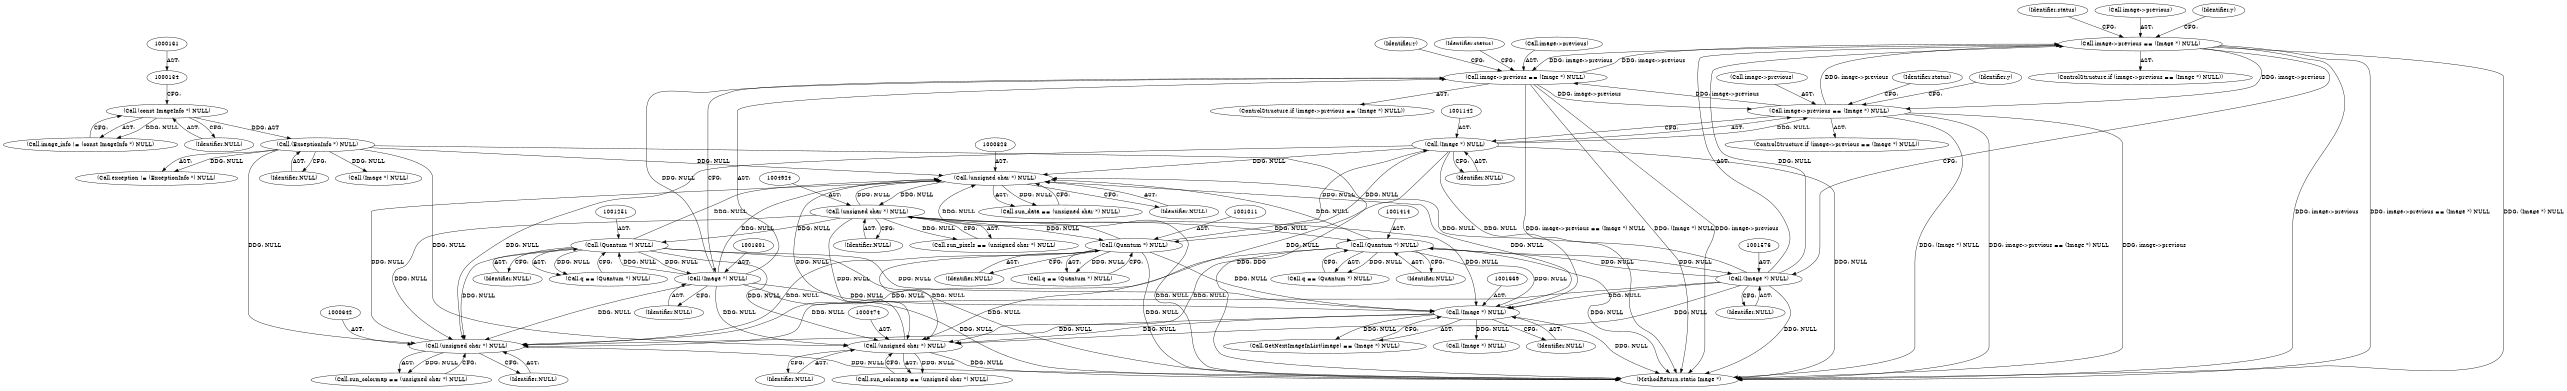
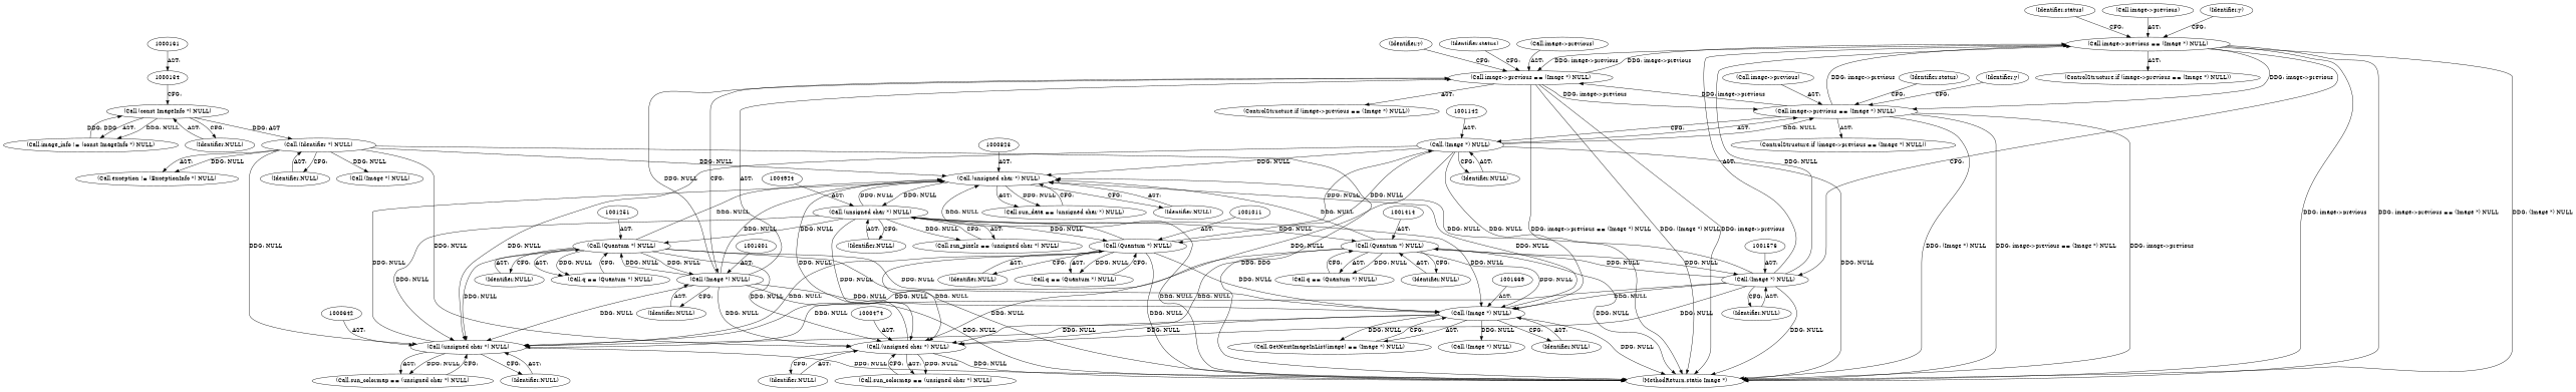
  digraph {
    n1 [label="(Call,image->previous == (Image *) NULL)"]
    n2 [label="(Call,image->previous == (Image *) NULL)"]
    n3 [label="(Call,image->previous == (Image *) NULL)"]
    n4 [label="(Call,(Image *) NULL)"]
    n5 [label="(MethodReturn,static Image *)"]
    n6 [label="(ControlStructure,if (image->previous == (Image *) NULL))"]
    n7 [label="(Call,(Image *) NULL)"]
    n8 [label="(ControlStructure,if (image->previous == (Image *) NULL))"]
    n9 [label="(Call,(Image *) NULL)"]
    n10 [label="(ControlStructure,if (image->previous == (Image *) NULL))"]
    n11 [label="(Call,(Quantum *) NULL)"]
    n12 [label="(Call,(unsigned char *) NULL)"]
    n13 [label="(Call,(unsigned char *) NULL)"]
    n14 [label="(Call,(Image *) NULL)"]
    n15 [label="(Call,(unsigned char *) NULL)"]
    n16 [label="(Identifier,NULL)"]
    n17 [label="(Call,(Quantum *) NULL)"]
    n18 [label="(Identifier,NULL)"]
    n19 [label="(Call,(Quantum *) NULL)"]
    n20 [label="(Identifier,NULL)"]
    n21 [label="(Identifier,NULL)"]
    n22 [label="(Call,q == (Quantum *) NULL)"]
    n23 [label="(Call,(unsigned char *) NULL)"]
    n24 [label="(Call,sun_data == (unsigned char *) NULL)"]
    n25 [label="(Identifier,NULL)"]
    n26 [label="(Identifier,NULL)"]
    n27 [label="(Call,sun_colormap == (unsigned char *) NULL)"]
    n28 [label="(Call,GetNextImageInList(image) == (Image *) NULL)"]
    n29 [label="(Call,(Image *) NULL)"]
    n30 [label="(Identifier,NULL)"]
    n31 [label="(Identifier,NULL)"]
    n32 [label="(Call,sun_colormap == (unsigned char *) NULL)"]
    n33 [label="(Identifier,NULL)"]
    n34 [label="(Call,sun_pixels == (unsigned char *) NULL)"]
    n35 [label="(Identifier,NULL)"]
    n36 [label="(Call,q == (Quantum *) NULL)"]
    n37 [label="(Call,q == (Quantum *) NULL)"]
    n38 [label="(Identifier,NULL)"]
-   n39 [label="(Call,(ExceptionInfo *) NULL)"]
+   n39 [label="(Call,(Identifier *) NULL)"]
    n40 [label="(Identifier,NULL)"]
    n41 [label="(Call,(Image *) NULL)"]
    n42 [label="(Call,exception != (ExceptionInfo *) NULL)"]
    n43 [label="(Call,(const ImageInfo *) NULL)"]
    n44 [label="(Identifier,NULL)"]
    n45 [label="(Call,image_info != (const ImageInfo *) NULL)"]
    n46 [label="(Call,image->previous)"]
    n47 [label="(Identifier,y)"]
    n48 [label="(Identifier,status)"]
    n49 [label="(Call,image->previous)"]
    n50 [label="(Identifier,status)"]
    n51 [label="(Identifier,y)"]
    n52 [label="(Identifier,status)"]
    n53 [label="(Identifier,y)"]
    n54 [label="(Call,image->previous)"]
    1001576
    1001414
    n57 [label=1004924]
    1000823
    1000642
    1001011
    1001142
    1001301
    1001251
    1001669
    1000161
    1000134
    1000474
    n1 -> n2 [label="DDG: image->previous"]
    n1 -> n3 [label="DDG: image->previous"]
    n1 -> n4 [label="CFG: "]
    n1 -> n5 [label="DDG: image->previous"]
    n1 -> n5 [label="DDG: image->previous == (Image *) NULL"]
    n1 -> n5 [label="DDG: (Image *) NULL"]
    n1 -> n6 [label="AST: "]
    n2 -> n1 [label="DDG: image->previous"]
    n2 -> n3 [label="DDG: image->previous"]
    n2 -> n5 [label="DDG: image->previous == (Image *) NULL"]
    n2 -> n5 [label="DDG: (Image *) NULL"]
    n2 -> n5 [label="DDG: image->previous"]
    n2 -> n7 [label="CFG: "]
    n2 -> n8 [label="AST: "]
    n3 -> n1 [label="DDG: image->previous"]
    n3 -> n2 [label="DDG: image->previous"]
    n3 -> n5 [label="DDG: image->previous == (Image *) NULL"]
    n3 -> n5 [label="DDG: image->previous"]
    n3 -> n5 [label="DDG: (Image *) NULL"]
    n3 -> n9 [label="CFG: "]
    n3 -> n10 [label="AST: "]
    n4 -> n1 [label="AST: "]
    n4 -> n1 [label="DDG: NULL"]
    n4 -> n5 [label="DDG: NULL"]
    n4 -> n11 [label="DDG: NULL"]
    n4 -> n12 [label="DDG: NULL"]
    n4 -> n13 [label="DDG: NULL"]
    n4 -> n14 [label="DDG: NULL"]
    n4 -> n15 [label="DDG: NULL"]
    n4 -> n16 [label="CFG: "]
    n7 -> n2 [label="AST: "]
    n7 -> n2 [label="DDG: NULL"]
    n7 -> n5 [label="DDG: NULL"]
    n7 -> n12 [label="DDG: NULL"]
    n7 -> n13 [label="DDG: NULL"]
    n7 -> n14 [label="DDG: NULL"]
    n7 -> n15 [label="DDG: NULL"]
    n7 -> n17 [label="DDG: NULL"]
    n7 -> n18 [label="CFG: "]
    n9 -> n3 [label="AST: "]
    n9 -> n3 [label="DDG: NULL"]
    n9 -> n5 [label="DDG: NULL"]
    n9 -> n12 [label="DDG: NULL"]
    n9 -> n13 [label="DDG: NULL"]
    n9 -> n14 [label="DDG: NULL"]
    n9 -> n15 [label="DDG: NULL"]
    n9 -> n19 [label="DDG: NULL"]
    n9 -> n20 [label="CFG: "]
    n11 -> n4 [label="DDG: NULL"]
    n11 -> n5 [label="DDG: NULL"]
    n11 -> n12 [label="DDG: NULL"]
    n11 -> n13 [label="DDG: NULL"]
    n11 -> n14 [label="DDG: NULL"]
    n11 -> n15 [label="DDG: NULL"]
    n11 -> n21 [label="CFG: "]
    n11 -> n22 [label="AST: "]
    n11 -> n22 [label="DDG: NULL"]
    n12 -> n23 [label="DDG: NULL"]
    n12 -> n24 [label="AST: "]
    n12 -> n24 [label="DDG: NULL"]
    n12 -> n25 [label="CFG: "]
    n13 -> n5 [label="DDG: NULL"]
    n13 -> n12 [label="DDG: NULL"]
    n13 -> n26 [label="CFG: "]
    n13 -> n27 [label="AST: "]
    n13 -> n27 [label="DDG: NULL"]
    n14 -> n5 [label="DDG: NULL"]
    n14 -> n12 [label="DDG: NULL"]
    n14 -> n13 [label="DDG: NULL"]
    n14 -> n15 [label="DDG: NULL"]
    n14 -> n28 [label="AST: "]
    n14 -> n28 [label="DDG: NULL"]
    n14 -> n29 [label="DDG: NULL"]
    n14 -> n30 [label="CFG: "]
    n15 -> n5 [label="DDG: NULL"]
    n15 -> n12 [label="DDG: NULL"]
    n15 -> n31 [label="CFG: "]
    n15 -> n32 [label="AST: "]
    n15 -> n32 [label="DDG: NULL"]
    n16 -> n4 [label="AST: "]
    n17 -> n5 [label="DDG: NULL"]
    n17 -> n7 [label="DDG: NULL"]
    n17 -> n12 [label="DDG: NULL"]
    n17 -> n13 [label="DDG: NULL"]
    n17 -> n14 [label="DDG: NULL"]
    n17 -> n15 [label="DDG: NULL"]
    n17 -> n37 [label="AST: "]
    n17 -> n37 [label="DDG: NULL"]
    n17 -> n38 [label="CFG: "]
    n18 -> n7 [label="AST: "]
    n19 -> n5 [label="DDG: NULL"]
    n19 -> n9 [label="DDG: NULL"]
    n19 -> n12 [label="DDG: NULL"]
    n19 -> n13 [label="DDG: NULL"]
    n19 -> n14 [label="DDG: NULL"]
    n19 -> n15 [label="DDG: NULL"]
    n19 -> n35 [label="CFG: "]
    n19 -> n36 [label="AST: "]
    n19 -> n36 [label="DDG: NULL"]
    n20 -> n9 [label="AST: "]
    n21 -> n11 [label="AST: "]
    n22 -> n11 [label="CFG: "]
    n23 -> n5 [label="DDG: NULL"]
    n23 -> n11 [label="DDG: NULL"]
    n23 -> n12 [label="DDG: NULL"]
    n23 -> n13 [label="DDG: NULL"]
    n23 -> n14 [label="DDG: NULL"]
    n23 -> n15 [label="DDG: NULL"]
    n23 -> n17 [label="DDG: NULL"]
    n23 -> n19 [label="DDG: NULL"]
    n23 -> n33 [label="CFG: "]
    n23 -> n34 [label="AST: "]
    n23 -> n34 [label="DDG: NULL"]
    n24 -> n12 [label="CFG: "]
    n25 -> n12 [label="AST: "]
    n26 -> n13 [label="AST: "]
    n27 -> n13 [label="CFG: "]
    n28 -> n14 [label="CFG: "]
    n30 -> n14 [label="AST: "]
    n31 -> n15 [label="AST: "]
    n32 -> n15 [label="CFG: "]
    n33 -> n23 [label="AST: "]
    n34 -> n23 [label="CFG: "]
    n35 -> n19 [label="AST: "]
    n36 -> n19 [label="CFG: "]
    n37 -> n17 [label="CFG: "]
    n38 -> n17 [label="AST: "]
    n39 -> n5 [label="DDG: DDG"]
    n39 -> n12 [label="DDG: NULL"]
    n39 -> n13 [label="DDG: NULL"]
    n39 -> n15 [label="DDG: NULL"]
    n39 -> n40 [label="CFG: "]
    n39 -> n41 [label="DDG: NULL"]
    n39 -> n42 [label="AST: "]
    n39 -> n42 [label="DDG: NULL"]
    n40 -> n39 [label="AST: "]
    n43 -> n39 [label="DDG: AST"]
    n43 -> n44 [label="CFG: "]
    n43 -> n45 [label="AST: "]
    n43 -> n45 [label="DDG: NULL"]
    n44 -> n43 [label="AST: "]
-   n45 -> n43 [label="CFG: "]
+   n45 -> n43 [label="DDG: DDG"]
    n46 -> n3 [label="AST: "]
    n47 -> n2 [label="CFG: "]
    n48 -> n1 [label="CFG: "]
    n49 -> n1 [label="AST: "]
    n50 -> n3 [label="CFG: "]
    n51 -> n3 [label="CFG: "]
    n52 -> n2 [label="CFG: "]
    n53 -> n1 [label="CFG: "]
    n54 -> n2 [label="AST: "]
    1001576 -> n4 [label="AST: "]
    1001414 -> n11 [label="AST: "]
    n57 -> n23 [label="AST: "]
    1000823 -> n12 [label="AST: "]
    1000642 -> n13 [label="AST: "]
    1001011 -> n19 [label="AST: "]
    1001142 -> n9 [label="AST: "]
    1001301 -> n7 [label="AST: "]
    1001251 -> n17 [label="AST: "]
    1001669 -> n14 [label="AST: "]
    1000161 -> 1000134 [label="AST: "]
    1000134 -> n43 [label="CFG: "]
    1000474 -> n15 [label="AST: "]
  }
